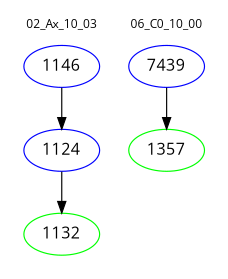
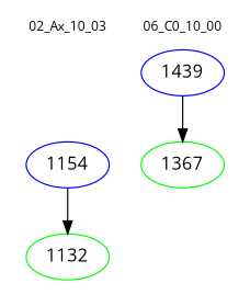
  digraph {
    fontname="Open Sans"
    node [color=blue fontname="Open Sans"]
    edge [color=black fontname="Open Sans"]
-   n1 [label=1146]
    n2 [color=green label=1132]
-   n3 [label=1124]
-   n4 [label=7439]
-   n5 [color=green label=1357]
+   n3 [label=1154]
+   n4 [label=1439]
+   n5 [color=green label=1367]
    subgraph cluster_1 {
      color=white
      fontsize=10
      label="02_Ax_10_03"
-     n1
      n2
      n3
    }
    subgraph cluster_2 {
      color=white
      fontsize=10
      label="06_C0_10_00"
      n4
      n5
    }
-   n1 -> n3
    n3 -> n2
    n4 -> n5
  }
